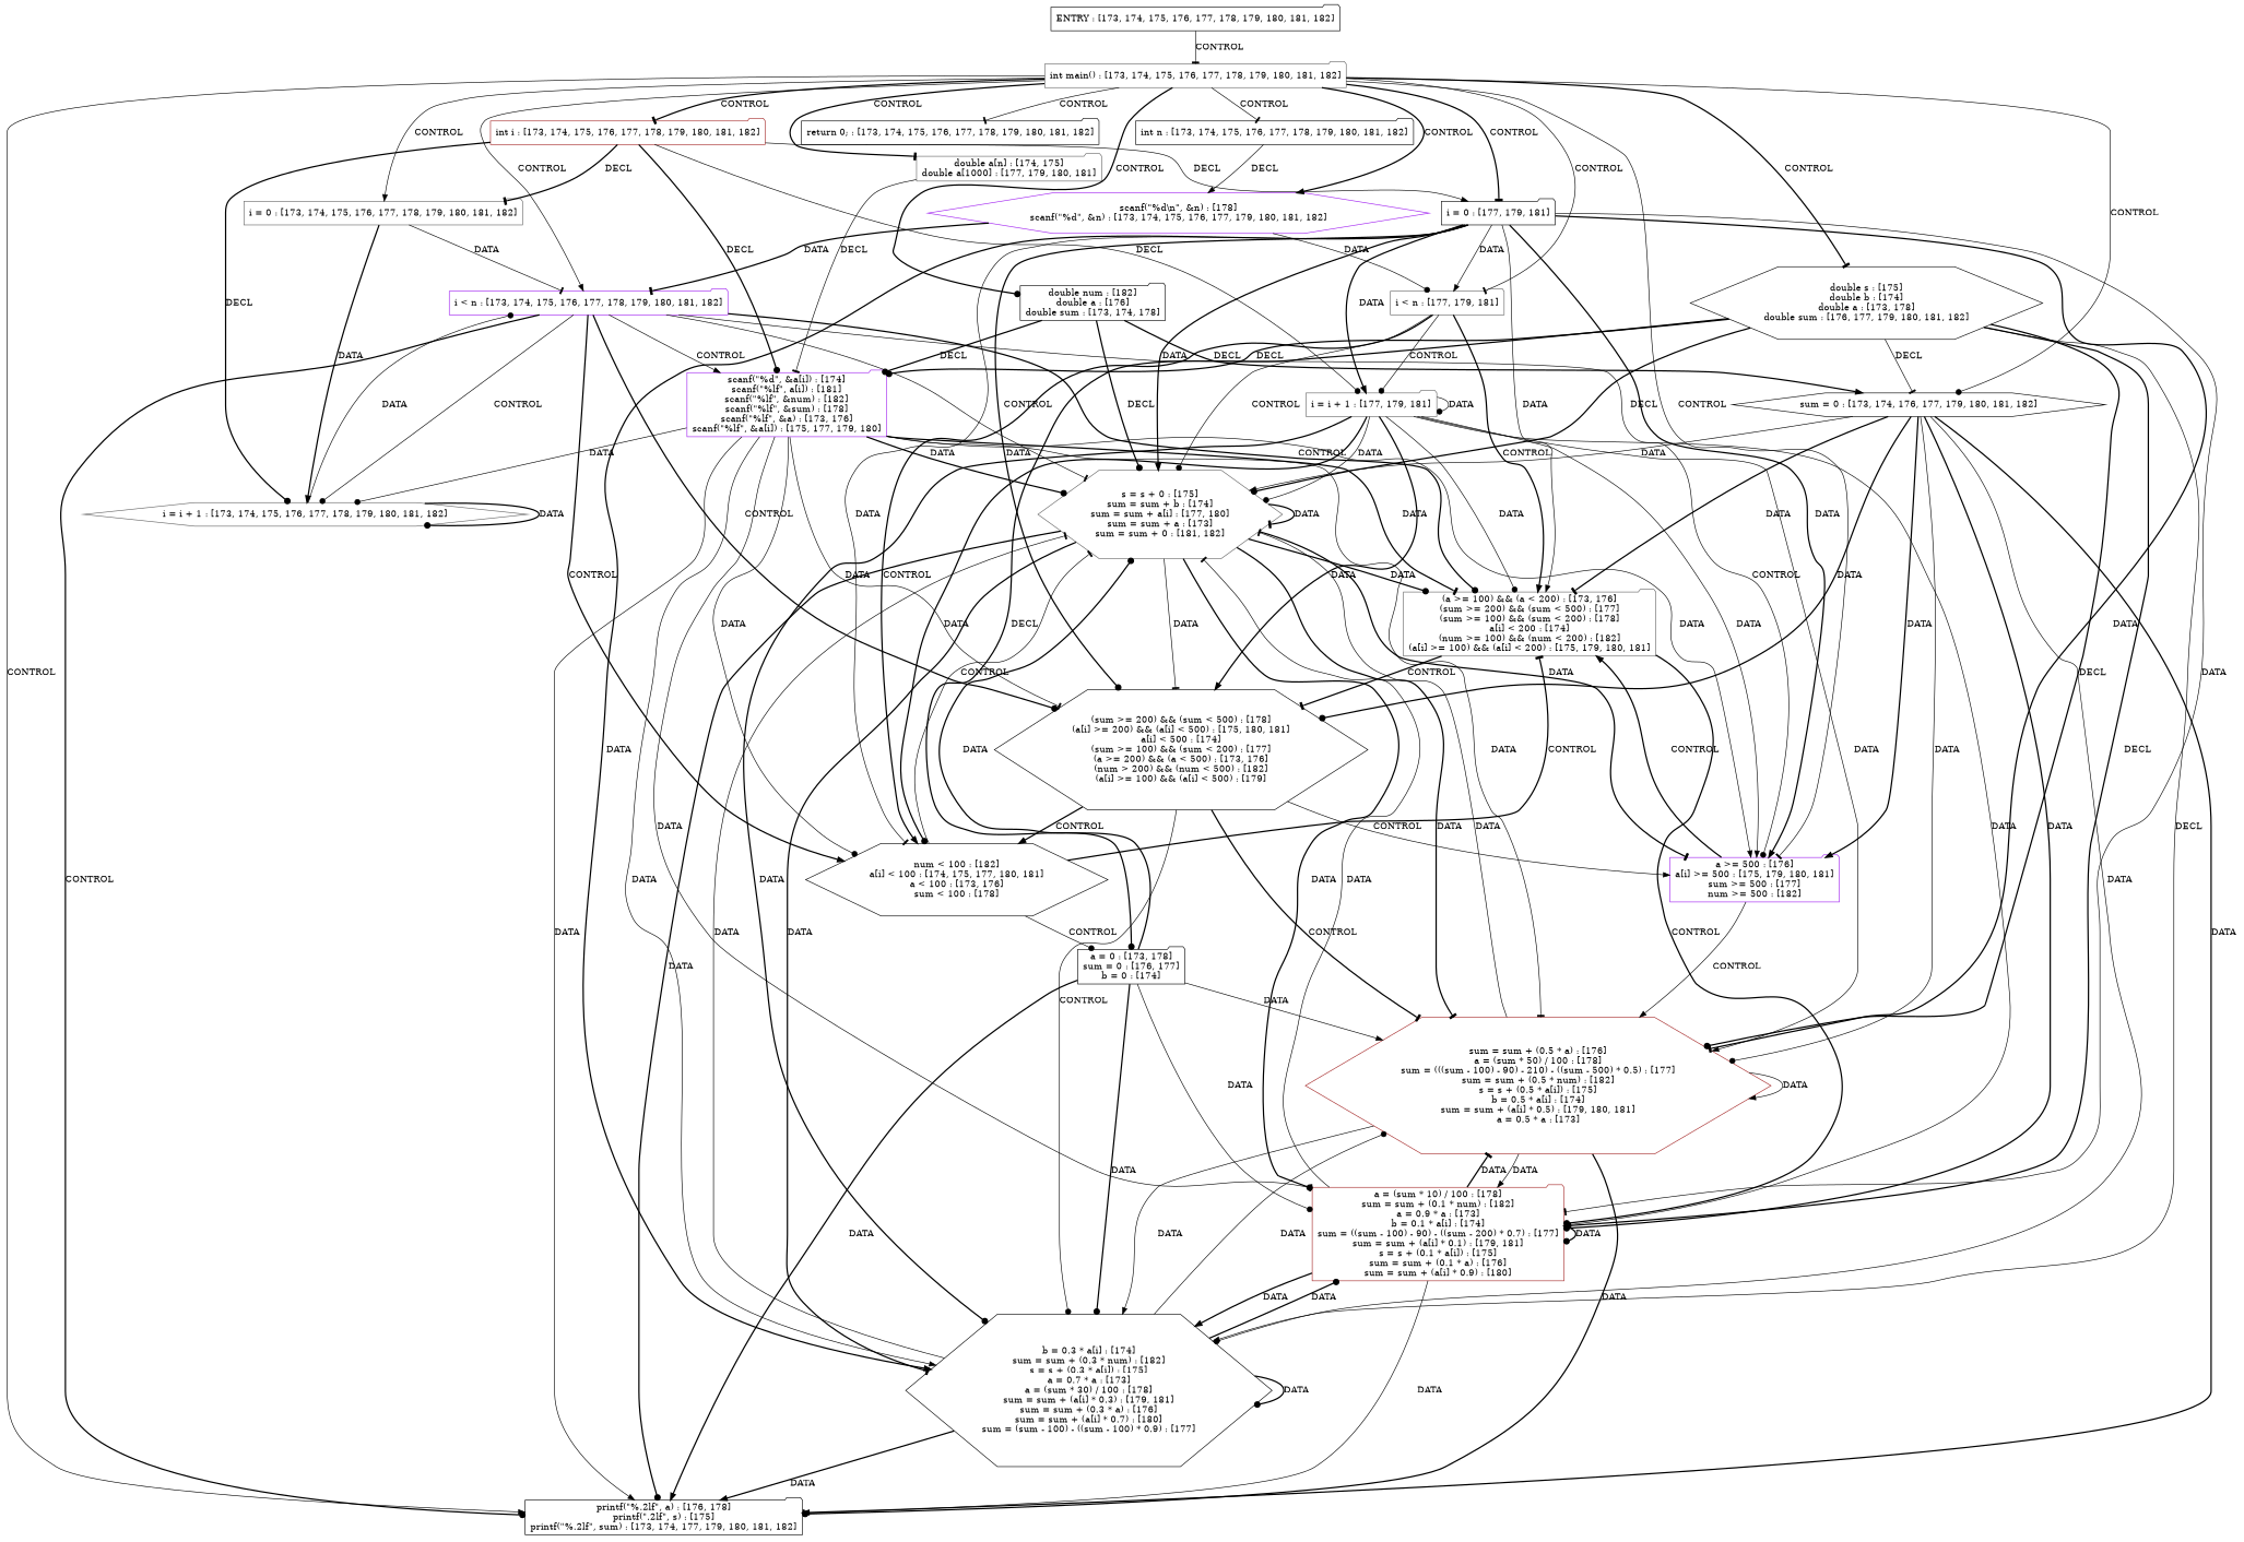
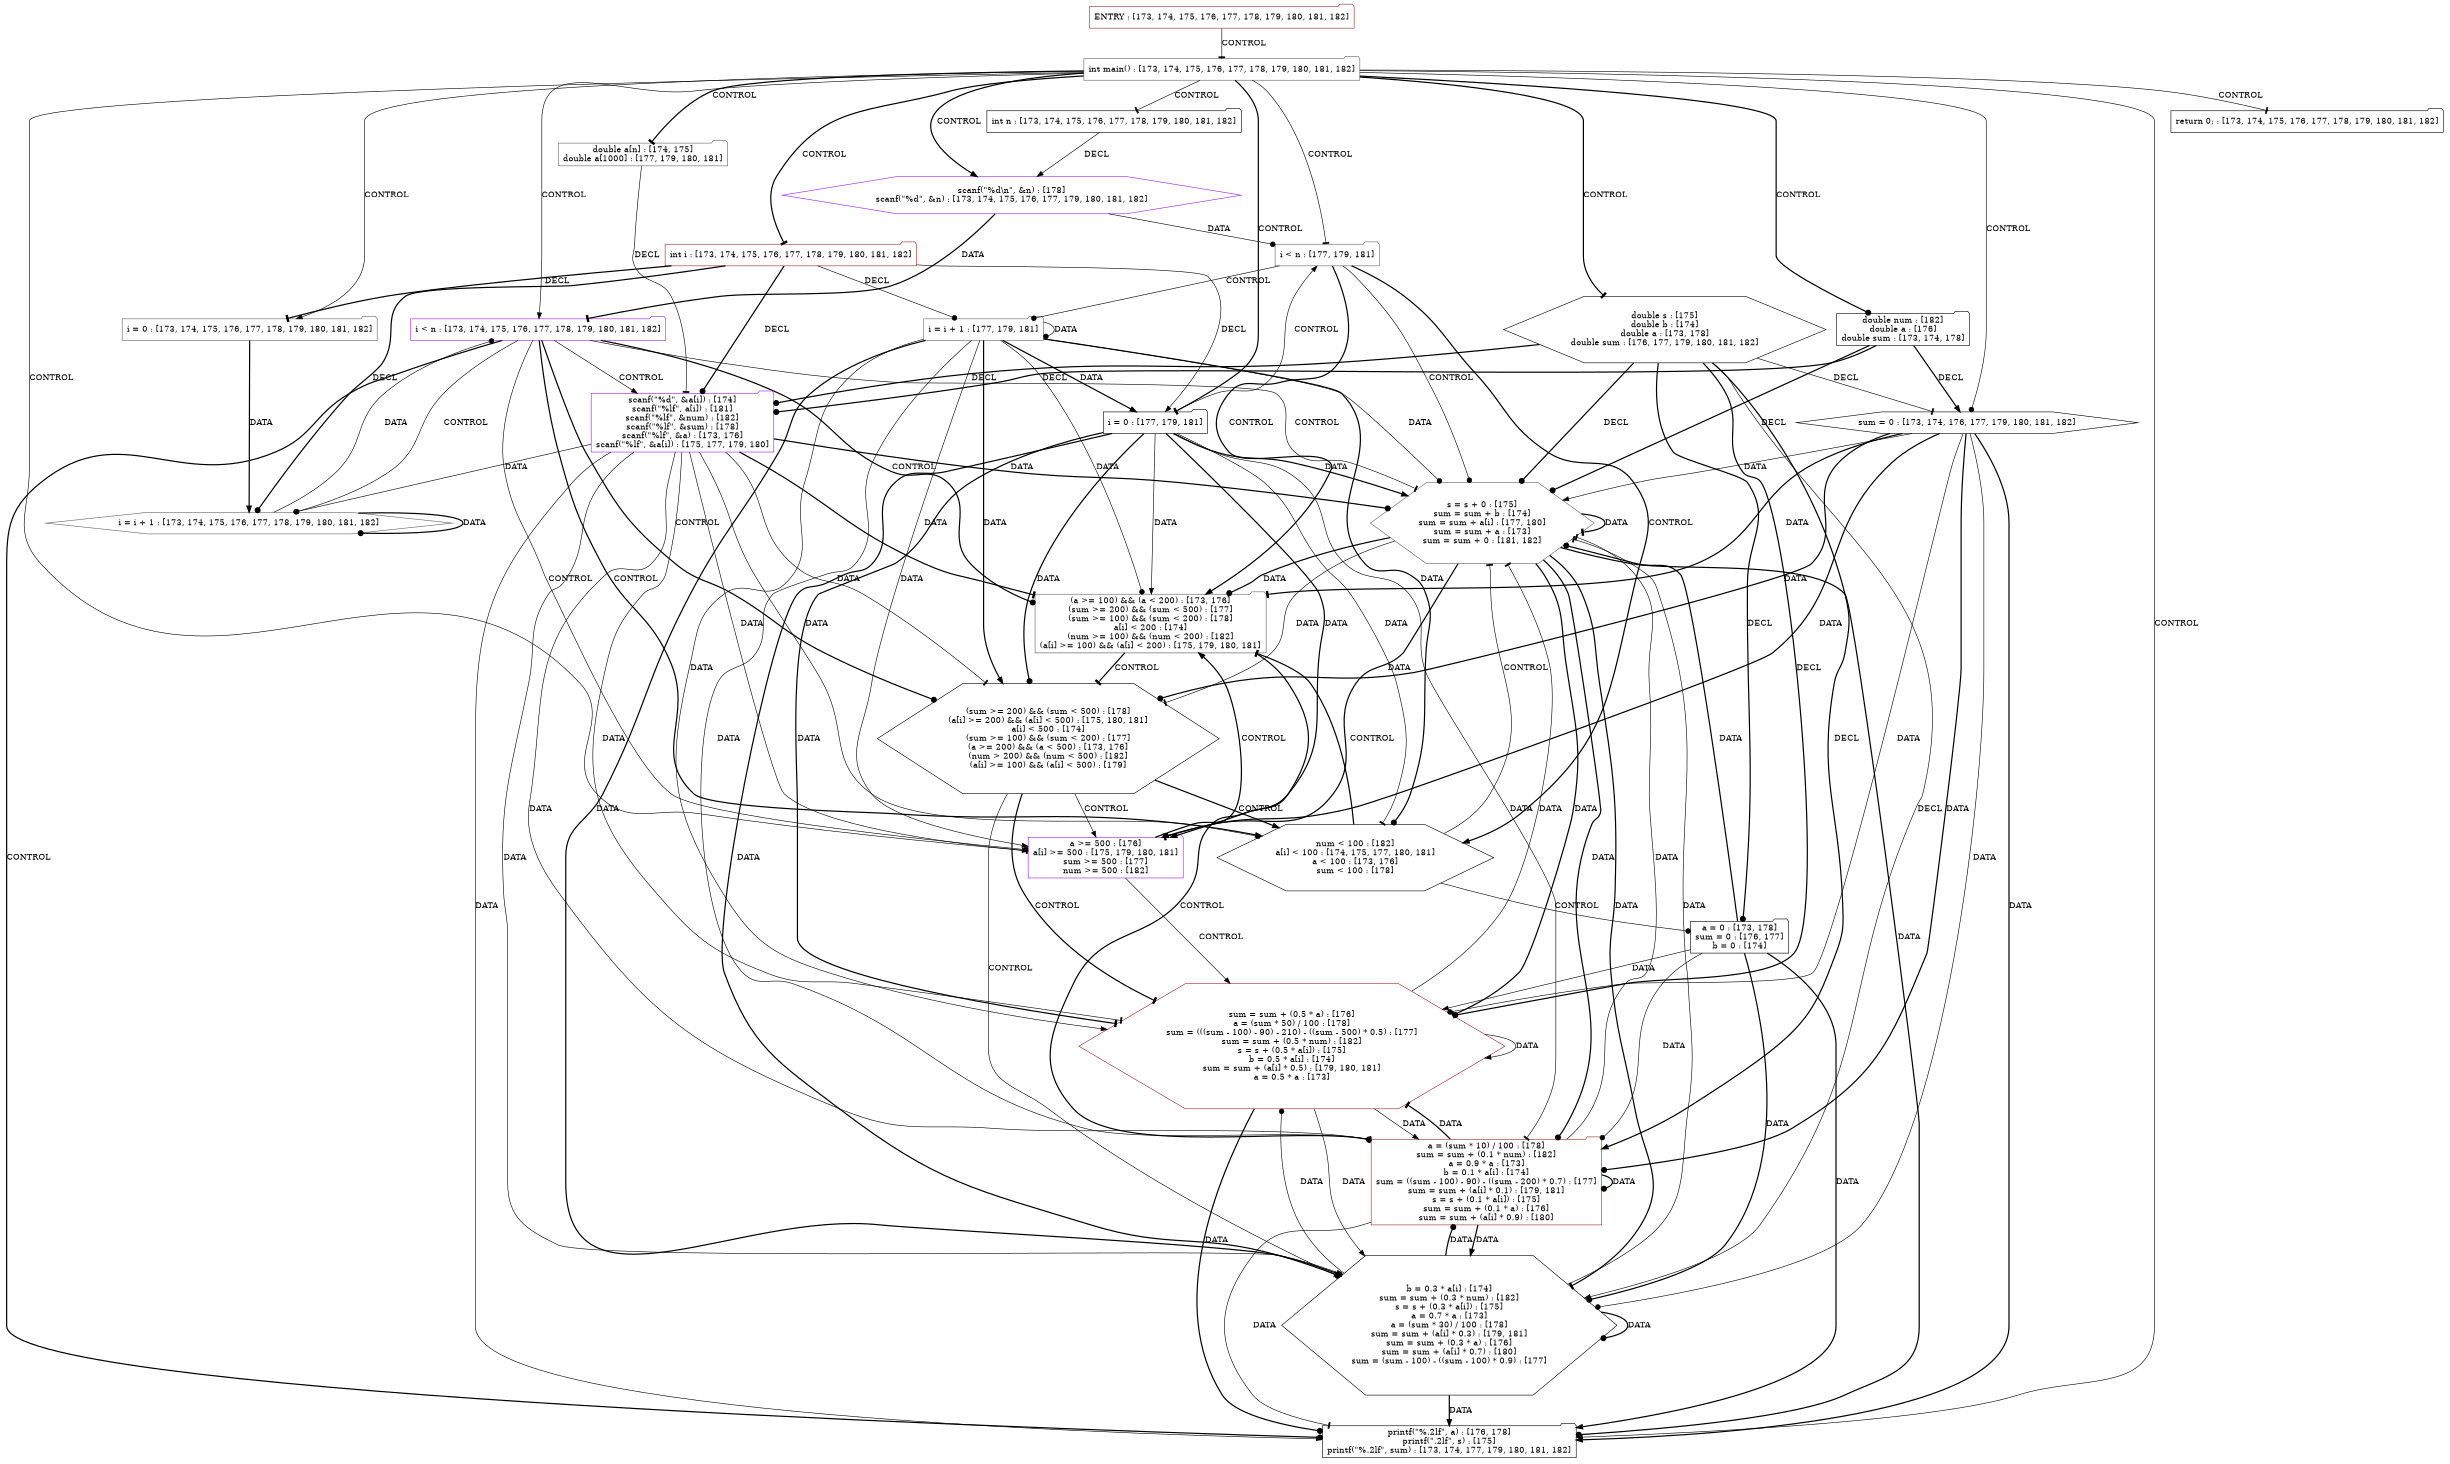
  digraph {
    fontname="DejaVu Serif"
    node [color=black fontname="DejaVu Serif" shape=folder]
    edge [arrowhead=dot fontname="DejaVu Serif" style=bold]
    n1 [color=purple label="scanf(\"%d\\n\", &n) : [178]\nscanf(\"%d\", &n) : [173, 174, 175, 176, 177, 179, 180, 181, 182]\n" shape=hexagon]
    n2 [color=gray40 label="i < n : [177, 179, 181]\n"]
    n3 [color=purple label="i < n : [173, 174, 175, 176, 177, 178, 179, 180, 181, 182]\n"]
    n4 [color=gray40 label="s = s + 0 : [175]\nsum = sum + b : [174]\nsum = sum + a[i] : [177, 180]\nsum = sum + a : [173]\nsum = sum + 0 : [181, 182]\n" shape=hexagon]
    n5 [label="num < 100 : [182]\na[i] < 100 : [174, 175, 177, 180, 181]\na < 100 : [173, 176]\nsum < 100 : [178]\n" shape=hexagon]
    n6 [color=gray40 label="(a >= 100) && (a < 200) : [173, 176]\n(sum >= 200) && (sum < 500) : [177]\n(sum >= 100) && (sum < 200) : [178]\na[i] < 200 : [174]\n(num >= 100) && (num < 200) : [182]\n(a[i] >= 100) && (a[i] < 200) : [175, 179, 180, 181]\n"]
    n7 [color=gray40 label="i = i + 1 : [177, 179, 181]\n"]
    n8 [color=purple label="scanf(\"%d\", &a[i]) : [174]\nscanf(\"%lf\", a[i]) : [181]\nscanf(\"%lf\", &num) : [182]\nscanf(\"%lf\", &sum) : [178]\nscanf(\"%lf\", &a) : [173, 176]\nscanf(\"%lf\", &a[i]) : [175, 177, 179, 180]\n"]
    n9 [label="printf(\"%.2lf\", a) : [176, 178]\nprintf(\".2lf\", s) : [175]\nprintf(\"%.2lf\", sum) : [173, 174, 177, 179, 180, 181, 182]\n"]
    n10 [color=gray40 label="i = i + 1 : [173, 174, 175, 176, 177, 178, 179, 180, 181, 182]\n" shape=hexagon]
    n11 [label="(sum >= 200) && (sum < 500) : [178]\n(a[i] >= 200) && (a[i] < 500) : [175, 180, 181]\na[i] < 500 : [174]\n(sum >= 100) && (sum < 200) : [177]\n(a >= 200) && (a < 500) : [173, 176]\n(num > 200) && (num < 500) : [182]\n(a[i] >= 100) && (a[i] < 500) : [179]\n" shape=hexagon]
    n12 [color=purple label="a >= 500 : [176]\na[i] >= 500 : [175, 179, 180, 181]\nsum >= 500 : [177]\nnum >= 500 : [182]\n"]
    n13 [label="b = 0.3 * a[i] : [174]\nsum = sum + (0.3 * num) : [182]\ns = s + (0.3 * a[i]) : [175]\na = 0.7 * a : [173]\na = (sum * 30) / 100 : [178]\nsum = sum + (a[i] * 0.3) : [179, 181]\nsum = sum + (0.3 * a) : [176]\nsum = sum + (a[i] * 0.7) : [180]\nsum = (sum - 100) - ((sum - 100) * 0.9) : [177]\n" shape=hexagon]
    n14 [color=brown label="a = (sum * 10) / 100 : [178]\nsum = sum + (0.1 * num) : [182]\na = 0.9 * a : [173]\nb = 0.1 * a[i] : [174]\nsum = ((sum - 100) - 90) - ((sum - 200) * 0.7) : [177]\nsum = sum + (a[i] * 0.1) : [179, 181]\ns = s + (0.1 * a[i]) : [175]\nsum = sum + (0.1 * a) : [176]\nsum = sum + (a[i] * 0.9) : [180]\n"]
    n15 [color=brown label="sum = sum + (0.5 * a) : [176]\na = (sum * 50) / 100 : [178]\nsum = (((sum - 100) - 90) - 210) - ((sum - 500) * 0.5) : [177]\nsum = sum + (0.5 * num) : [182]\ns = s + (0.5 * a[i]) : [175]\nb = 0.5 * a[i] : [174]\nsum = sum + (a[i] * 0.5) : [179, 180, 181]\na = 0.5 * a : [173]\n" shape=hexagon]
    n16 [label="a = 0 : [173, 178]\nsum = 0 : [176, 177]\nb = 0 : [174]\n"]
    n17 [label="return 0; : [173, 174, 175, 176, 177, 178, 179, 180, 181, 182]\n"]
-   n18 [label="ENTRY : [173, 174, 175, 176, 177, 178, 179, 180, 181, 182]\n"]
+   n18 [color=brown label="ENTRY : [173, 174, 175, 176, 177, 178, 179, 180, 181, 182]\n"]
    n19 [color=gray40 label="int main() : [173, 174, 175, 176, 177, 178, 179, 180, 181, 182]\n"]
    n20 [color=gray40 label="double a[n] : [174, 175]\ndouble a[1000] : [177, 179, 180, 181]\n"]
    n21 [label="int n : [173, 174, 175, 176, 177, 178, 179, 180, 181, 182]\n"]
    n22 [label="double s : [175]\ndouble b : [174]\ndouble a : [173, 178]\ndouble sum : [176, 177, 179, 180, 181, 182]\n" shape=hexagon]
    n23 [label="sum = 0 : [173, 174, 176, 177, 179, 180, 181, 182]\n" shape=hexagon]
    n24 [color=brown label="int i : [173, 174, 175, 176, 177, 178, 179, 180, 181, 182]\n"]
    n25 [color=gray40 label="i = 0 : [173, 174, 175, 176, 177, 178, 179, 180, 181, 182]\n"]
    n26 [label="i = 0 : [177, 179, 181]\n"]
    n27 [label="double num : [182]\ndouble a : [176]\ndouble sum : [173, 174, 178]\n"]
    n1 -> n2 [label=DATA style=solid]
    n1 -> n3 [arrowhead=tee label=DATA]
    n2 -> n4 [label=CONTROL style=solid]
    n2 -> n5 [arrowhead=normal label=CONTROL]
    n2 -> n6 [arrowhead=normal label=CONTROL]
    n2 -> n7 [label=CONTROL style=solid]
    n3 -> n4 [arrowhead=tee label=CONTROL style=solid]
    n3 -> n5 [arrowhead=normal label=CONTROL]
    n3 -> n6 [label=CONTROL]
    n3 -> n8 [arrowhead=normal label=CONTROL style=solid]
    n3 -> n9 [label=CONTROL]
    n3 -> n10 [label=CONTROL style=solid]
    n3 -> n11 [label=CONTROL]
    n3 -> n12 [label=CONTROL style=solid]
    n4 -> n4 [arrowhead=tee label=DATA]
    n4 -> n6 [label=DATA]
    n4 -> n9 [label=DATA]
    n4 -> n11 [arrowhead=tee label=DATA style=solid]
    n4 -> n12 [arrowhead=tee label=DATA]
    n4 -> n13 [arrowhead=tee label=DATA]
    n4 -> n14 [label=DATA]
    n4 -> n15 [arrowhead=tee label=DATA]
    n5 -> n4 [arrowhead=tee label=CONTROL style=solid]
    n5 -> n6 [arrowhead=tee label=CONTROL]
    n5 -> n16 [label=CONTROL style=solid]
    n6 -> n11 [arrowhead=tee label=CONTROL]
    n6 -> n14 [label=CONTROL]
    n7 -> n4 [label=DATA style=solid]
    n7 -> n5 [label=DATA]
    n7 -> n6 [label=DATA style=solid]
    n7 -> n7 [label=DATA style=solid]
    n7 -> n11 [arrowhead=normal label=DATA]
    n7 -> n12 [arrowhead=normal label=DATA style=solid]
    n7 -> n13 [label=DATA]
    n7 -> n14 [arrowhead=tee label=DATA style=solid]
    n7 -> n15 [arrowhead=normal label=DATA style=solid]
    n8 -> n4 [label=DATA]
    n8 -> n5 [label=DATA style=solid]
    n8 -> n6 [arrowhead=tee label=DATA]
    n8 -> n9 [arrowhead=normal label=DATA style=solid]
    n8 -> n10 [label=DATA style=solid]
    n8 -> n11 [arrowhead=tee label=DATA style=solid]
    n8 -> n12 [arrowhead=normal label=DATA style=solid]
    n8 -> n13 [arrowhead=normal label=DATA style=solid]
    n8 -> n14 [arrowhead=tee label=DATA style=solid]
    n8 -> n15 [arrowhead=tee label=DATA style=solid]
    n10 -> n3 [label=DATA style=solid]
    n10 -> n10 [label=DATA]
    n11 -> n5 [arrowhead=normal label=CONTROL]
    n11 -> n12 [arrowhead=normal label=CONTROL style=solid]
    n11 -> n13 [label=CONTROL style=solid]
    n11 -> n15 [arrowhead=tee label=CONTROL]
    n12 -> n6 [arrowhead=normal label=CONTROL]
    n12 -> n15 [arrowhead=normal label=CONTROL style=solid]
    n13 -> n4 [arrowhead=tee label=DATA style=solid]
    n13 -> n9 [arrowhead=normal label=DATA]
    n13 -> n13 [label=DATA]
    n13 -> n14 [label=DATA]
    n13 -> n15 [label=DATA style=solid]
    n14 -> n4 [arrowhead=tee label=DATA style=solid]
    n14 -> n9 [arrowhead=tee label=DATA style=solid]
    n14 -> n13 [arrowhead=normal label=DATA]
    n14 -> n14 [label=DATA]
    n14 -> n15 [arrowhead=tee label=DATA]
    n15 -> n4 [arrowhead=tee label=DATA style=solid]
    n15 -> n9 [label=DATA]
    n15 -> n13 [arrowhead=normal label=DATA style=solid]
    n15 -> n14 [arrowhead=normal label=DATA style=solid]
    n15 -> n15 [arrowhead=normal label=DATA style=solid]
    n16 -> n4 [label=DATA]
    n16 -> n9 [arrowhead=normal label=DATA]
    n16 -> n13 [label=DATA]
    n16 -> n14 [label=DATA style=solid]
    n16 -> n15 [arrowhead=normal label=DATA style=solid]
    n18 -> n19 [arrowhead=tee label=CONTROL style=solid]
    n19 -> n1 [arrowhead=normal label=CONTROL]
    n19 -> n2 [arrowhead=tee label=CONTROL style=solid]
    n19 -> n3 [arrowhead=normal label=CONTROL style=solid]
    n19 -> n9 [arrowhead=normal label=CONTROL style=solid]
    n19 -> n12 [arrowhead=tee label=CONTROL style=solid]
    n19 -> n17 [arrowhead=tee label=CONTROL style=solid]
    n19 -> n20 [arrowhead=tee label=CONTROL]
    n19 -> n21 [arrowhead=tee label=CONTROL style=solid]
    n19 -> n22 [arrowhead=tee label=CONTROL]
    n19 -> n23 [label=CONTROL style=solid]
    n19 -> n24 [arrowhead=tee label=CONTROL]
    n19 -> n25 [arrowhead=normal label=CONTROL style=solid]
    n19 -> n26 [arrowhead=tee label=CONTROL]
    n19 -> n27 [label=CONTROL]
    n20 -> n8 [arrowhead=tee label=DECL style=solid]
    n21 -> n1 [arrowhead=normal label=DECL style=solid]
    n22 -> n4 [label=DECL]
    n22 -> n8 [label=DECL]
    n22 -> n13 [arrowhead=normal label=DECL style=solid]
    n22 -> n14 [arrowhead=normal label=DECL]
    n22 -> n15 [label=DECL]
    n22 -> n16 [label=DECL]
    n22 -> n23 [arrowhead=tee label=DECL style=solid]
    n23 -> n4 [arrowhead=normal label=DATA style=solid]
    n23 -> n6 [arrowhead=tee label=DATA]
    n23 -> n9 [arrowhead=normal label=DATA]
    n23 -> n11 [label=DATA]
    n23 -> n12 [arrowhead=normal label=DATA]
    n23 -> n13 [label=DATA style=solid]
    n23 -> n14 [label=DATA]
    n23 -> n15 [label=DATA style=solid]
    n24 -> n7 [label=DECL style=solid]
    n24 -> n8 [label=DECL]
    n24 -> n10 [label=DECL]
    n24 -> n25 [arrowhead=tee label=DECL]
    n24 -> n26 [arrowhead=normal label=DECL style=solid]
-   n25 -> n3 [arrowhead=tee label=DATA style=solid]
    n25 -> n10 [arrowhead=normal label=DATA]
-   n26 -> n2 [arrowhead=normal label=DATA style=solid]
+   n26 -> n2 [arrowhead=normal label=CONTROL style=solid]
    n26 -> n4 [arrowhead=normal label=DATA]
    n26 -> n5 [arrowhead=tee label=DATA style=solid]
    n26 -> n6 [arrowhead=normal label=DATA style=solid]
-   n26 -> n7 [arrowhead=normal label=DATA]
+   n7 -> n26 [arrowhead=normal label=DATA]
    n26 -> n11 [label=DATA]
    n26 -> n12 [arrowhead=normal label=DATA]
    n26 -> n13 [arrowhead=normal label=DATA]
    n26 -> n14 [arrowhead=tee label=DATA style=solid]
    n26 -> n15 [arrowhead=tee label=DATA]
    n27 -> n4 [label=DECL]
    n27 -> n8 [label=DECL]
    n27 -> n23 [arrowhead=normal label=DECL]
  }
